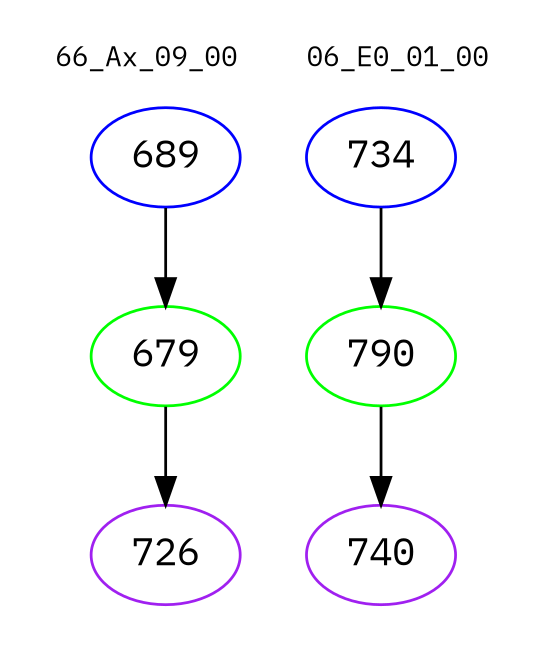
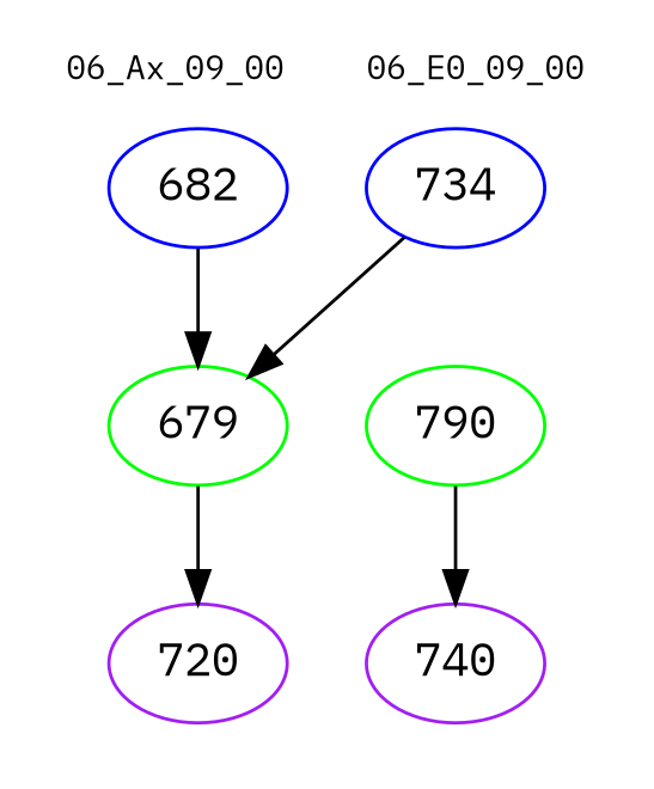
  digraph {
    fontname="IBM Plex Mono"
    node [color=blue fontname="IBM Plex Mono"]
    edge [color=black fontname="IBM Plex Mono"]
-   n1 [label=689]
+   n1 [label=682]
    n2 [color=green label=679]
-   n3 [color=purple label=726]
+   n3 [color=purple label=720]
    n4 [label=734]
    n5 [color=green label=790]
    n6 [color=purple label=740]
    subgraph cluster_1 {
      color=white
      fontsize=10
-     label="66_Ax_09_00"
+     label="06_Ax_09_00"
      n1
      n2
      n3
    }
    subgraph cluster_2 {
      color=white
      fontsize=10
-     label="06_E0_01_00"
+     label="06_E0_09_00"
      n4
      n5
      n6
    }
    n1 -> n2
    n2 -> n3
-   n4 -> n5
+   n4 -> n2
    n5 -> n6
  }
